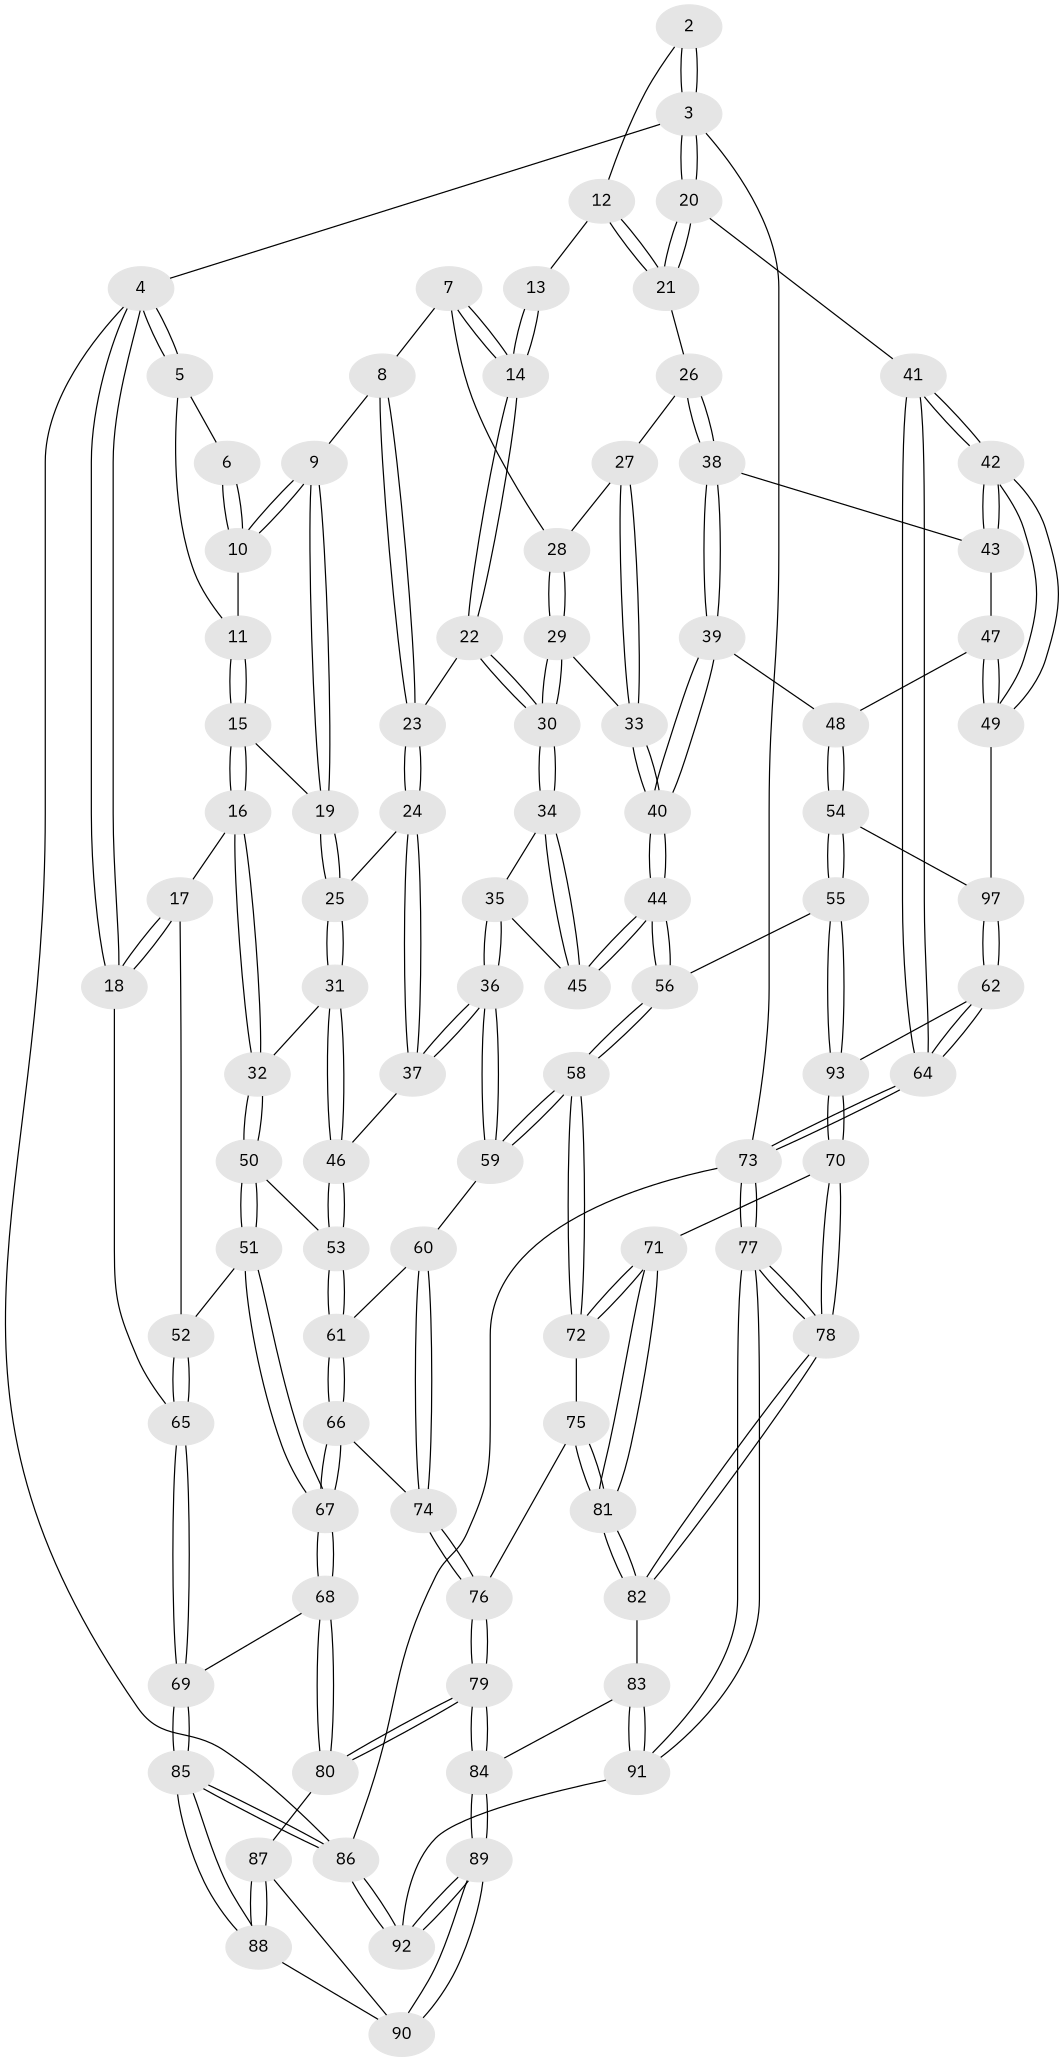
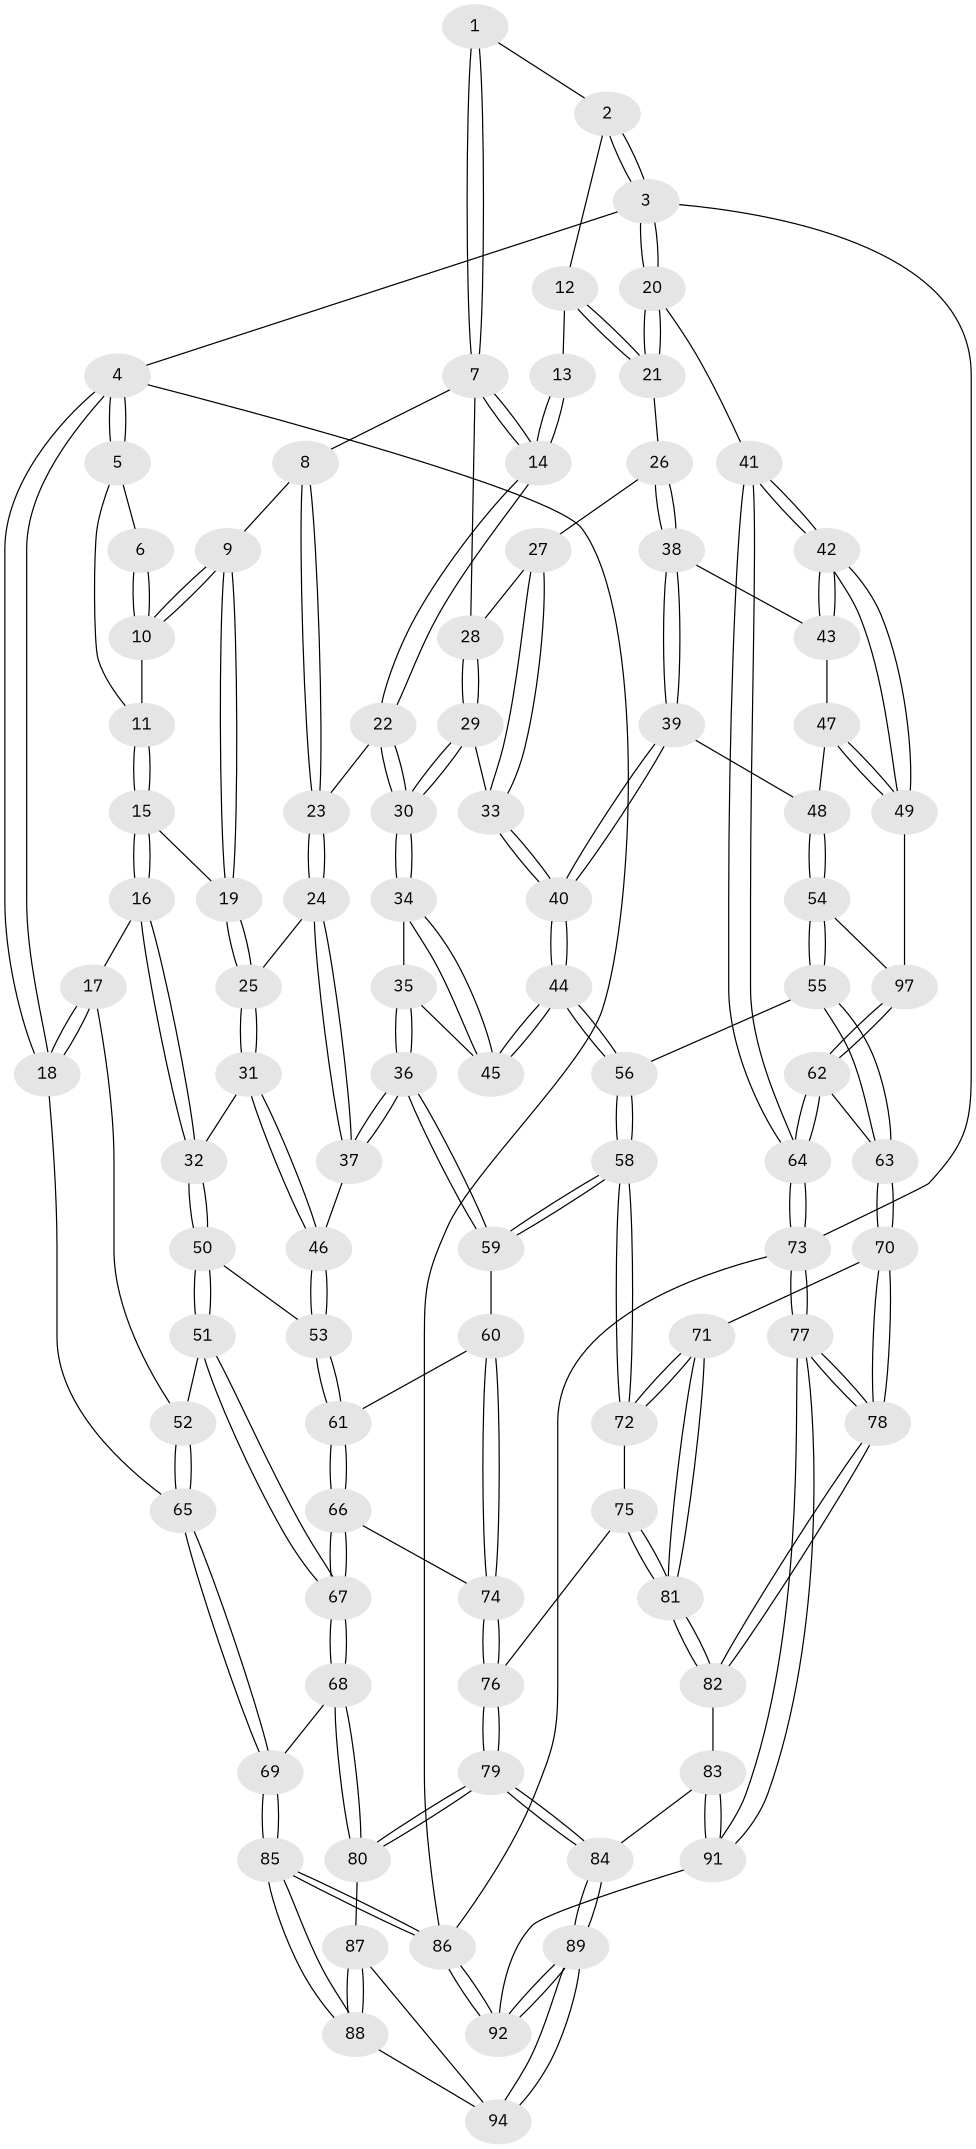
  graph {
    fontname="IBM Plex Sans"
    node [color=gray90 fontname="IBM Plex Sans" style=filled]
    edge [fontname="IBM Plex Sans"]
+   1
    2
    7
    3
    12
    8
    14
    28
    4
    20
    73
    13
    21
    5
    18
    86
    41
    77
    6
    11
    65
    92
    10
    15
    9
    23
    22
    19
    24
    25
    16
    26
    29
    30
    17
    32
    52
    50
    69
    31
    42
    64
    27
    38
    34
    37
    46
    33
    39
    43
    40
    35
    45
    53
    51
    44
    36
    59
    60
    48
    47
    54
    56
    49
    n65 [label=97]
    58
    61
    55
    62
    67
    68
    66
-   63 [label=93]
+   63
    70
    72
    75
    74
    76
    71
    78
    85
    80
    87
    88
    81
    82
    91
    79
    84
    83
    89
-   90
+   90 [label=94]
+   1 -- 2
+   1 -- 7
+   1 -- 7
    2 -- 3
    2 -- 3
    2 -- 12
    7 -- 8
    7 -- 14
    7 -- 14
    7 -- 28
    3 -- 4
    3 -- 20
    3 -- 20
    3 -- 73
    12 -- 13
    12 -- 21
    12 -- 21
    8 -- 9
    8 -- 23
    8 -- 23
    14 -- 22
    14 -- 22
    28 -- 29
    28 -- 29
    4 -- 5
    4 -- 5
    4 -- 18
    4 -- 18
    4 -- 86
    20 -- 21
    20 -- 21
    20 -- 41
    73 -- 86
    73 -- 77
    73 -- 77
    13 -- 14
    13 -- 14
    21 -- 26
    5 -- 6
    5 -- 11
    18 -- 65
    86 -- 92
    86 -- 92
    41 -- 42
    41 -- 42
    41 -- 64
    41 -- 64
    77 -- 78
    77 -- 78
    77 -- 91
    77 -- 91
    6 -- 10
    6 -- 10
    11 -- 15
    11 -- 15
    65 -- 69
    65 -- 69
    10 -- 11
    15 -- 19
    15 -- 16
    15 -- 16
    9 -- 10
    9 -- 10
    9 -- 19
    9 -- 19
    23 -- 24
    23 -- 24
    22 -- 23
    22 -- 30
    22 -- 30
    19 -- 25
    19 -- 25
    24 -- 25
    24 -- 37
    24 -- 37
    25 -- 31
    25 -- 31
    16 -- 17
    16 -- 32
    16 -- 32
    26 -- 27
    26 -- 38
    26 -- 38
    29 -- 30
    29 -- 30
    29 -- 33
    30 -- 34
    30 -- 34
    17 -- 18
    17 -- 18
    17 -- 52
    32 -- 50
    32 -- 50
    52 -- 65
    52 -- 65
    50 -- 53
    50 -- 51
    50 -- 51
    69 -- 85
    69 -- 85
    31 -- 32
    31 -- 46
    31 -- 46
    42 -- 43
    42 -- 43
    42 -- 49
    42 -- 49
    64 -- 73
    64 -- 73
    27 -- 28
    27 -- 33
    27 -- 33
    38 -- 39
    38 -- 39
    38 -- 43
    34 -- 35
    34 -- 45
    34 -- 45
    37 -- 46
    46 -- 53
    46 -- 53
    33 -- 40
    33 -- 40
    39 -- 40
    39 -- 40
    39 -- 48
    43 -- 47
    40 -- 44
    40 -- 44
    35 -- 45
    35 -- 36
    35 -- 36
    53 -- 61
    53 -- 61
    51 -- 52
    51 -- 67
    51 -- 67
    44 -- 45
    44 -- 45
    44 -- 56
    44 -- 56
    36 -- 37
    36 -- 37
    36 -- 59
    36 -- 59
    59 -- 60
    60 -- 61
    60 -- 74
    60 -- 74
    48 -- 54
    48 -- 54
    47 -- 48
    47 -- 49
    47 -- 49
    54 -- n65
    54 -- 55
    54 -- 55
    56 -- 58
    56 -- 58
    49 -- n65
    n65 -- 62
    n65 -- 62
    58 -- 59
    58 -- 59
    58 -- 72
    58 -- 72
    61 -- 66
    61 -- 66
    55 -- 56
    55 -- 63
    55 -- 63
    62 -- 64
    62 -- 64
    62 -- 63
    67 -- 68
    67 -- 68
    68 -- 69
    68 -- 80
    68 -- 80
    66 -- 67
    66 -- 67
    66 -- 74
    63 -- 70
    63 -- 70
    70 -- 71
    70 -- 78
    70 -- 78
    72 -- 75
    75 -- 76
    75 -- 81
    75 -- 81
    74 -- 76
    74 -- 76
    76 -- 79
    76 -- 79
    71 -- 72
    71 -- 72
    71 -- 81
    71 -- 81
    78 -- 82
    78 -- 82
    85 -- 86
    85 -- 86
    85 -- 88
    85 -- 88
    80 -- 87
    87 -- 88
    87 -- 88
    87 -- 90
    88 -- 90
    81 -- 82
    81 -- 82
    82 -- 83
    91 -- 92
    79 -- 80
    79 -- 80
    79 -- 84
    79 -- 84
    84 -- 89
    84 -- 89
    83 -- 91
    83 -- 91
    83 -- 84
    89 -- 92
    89 -- 92
    89 -- 90
    89 -- 90
  }
